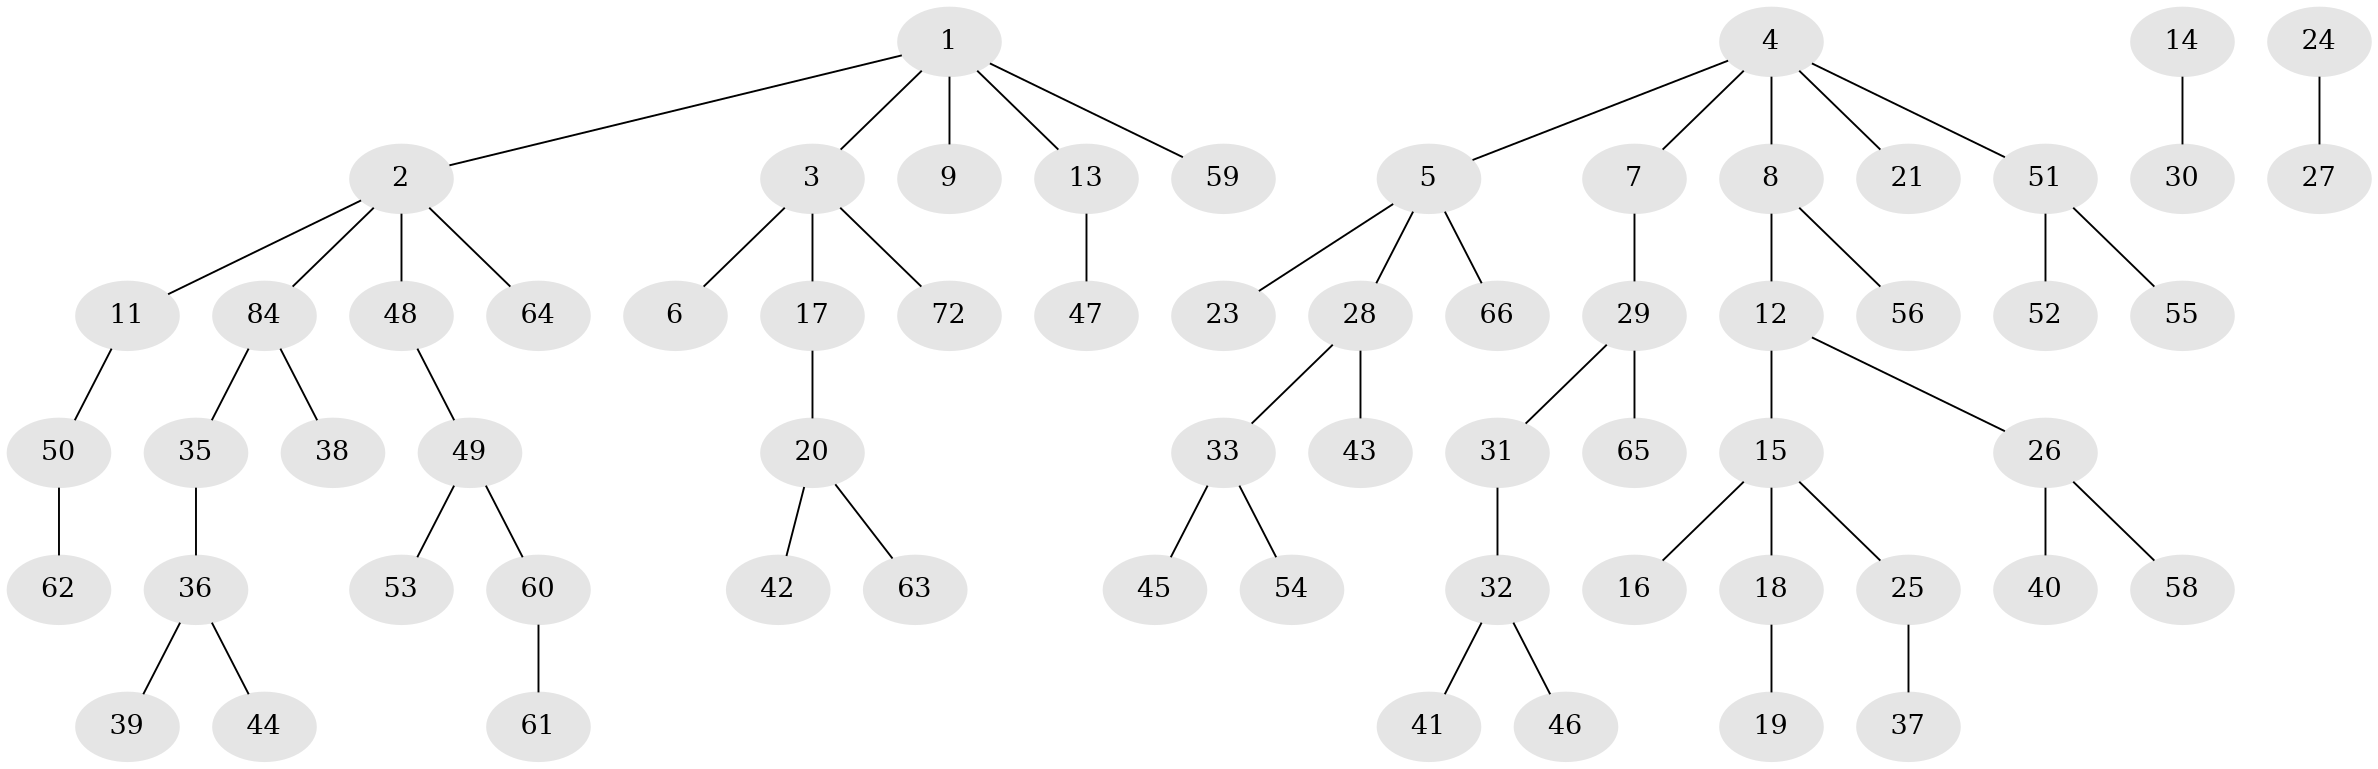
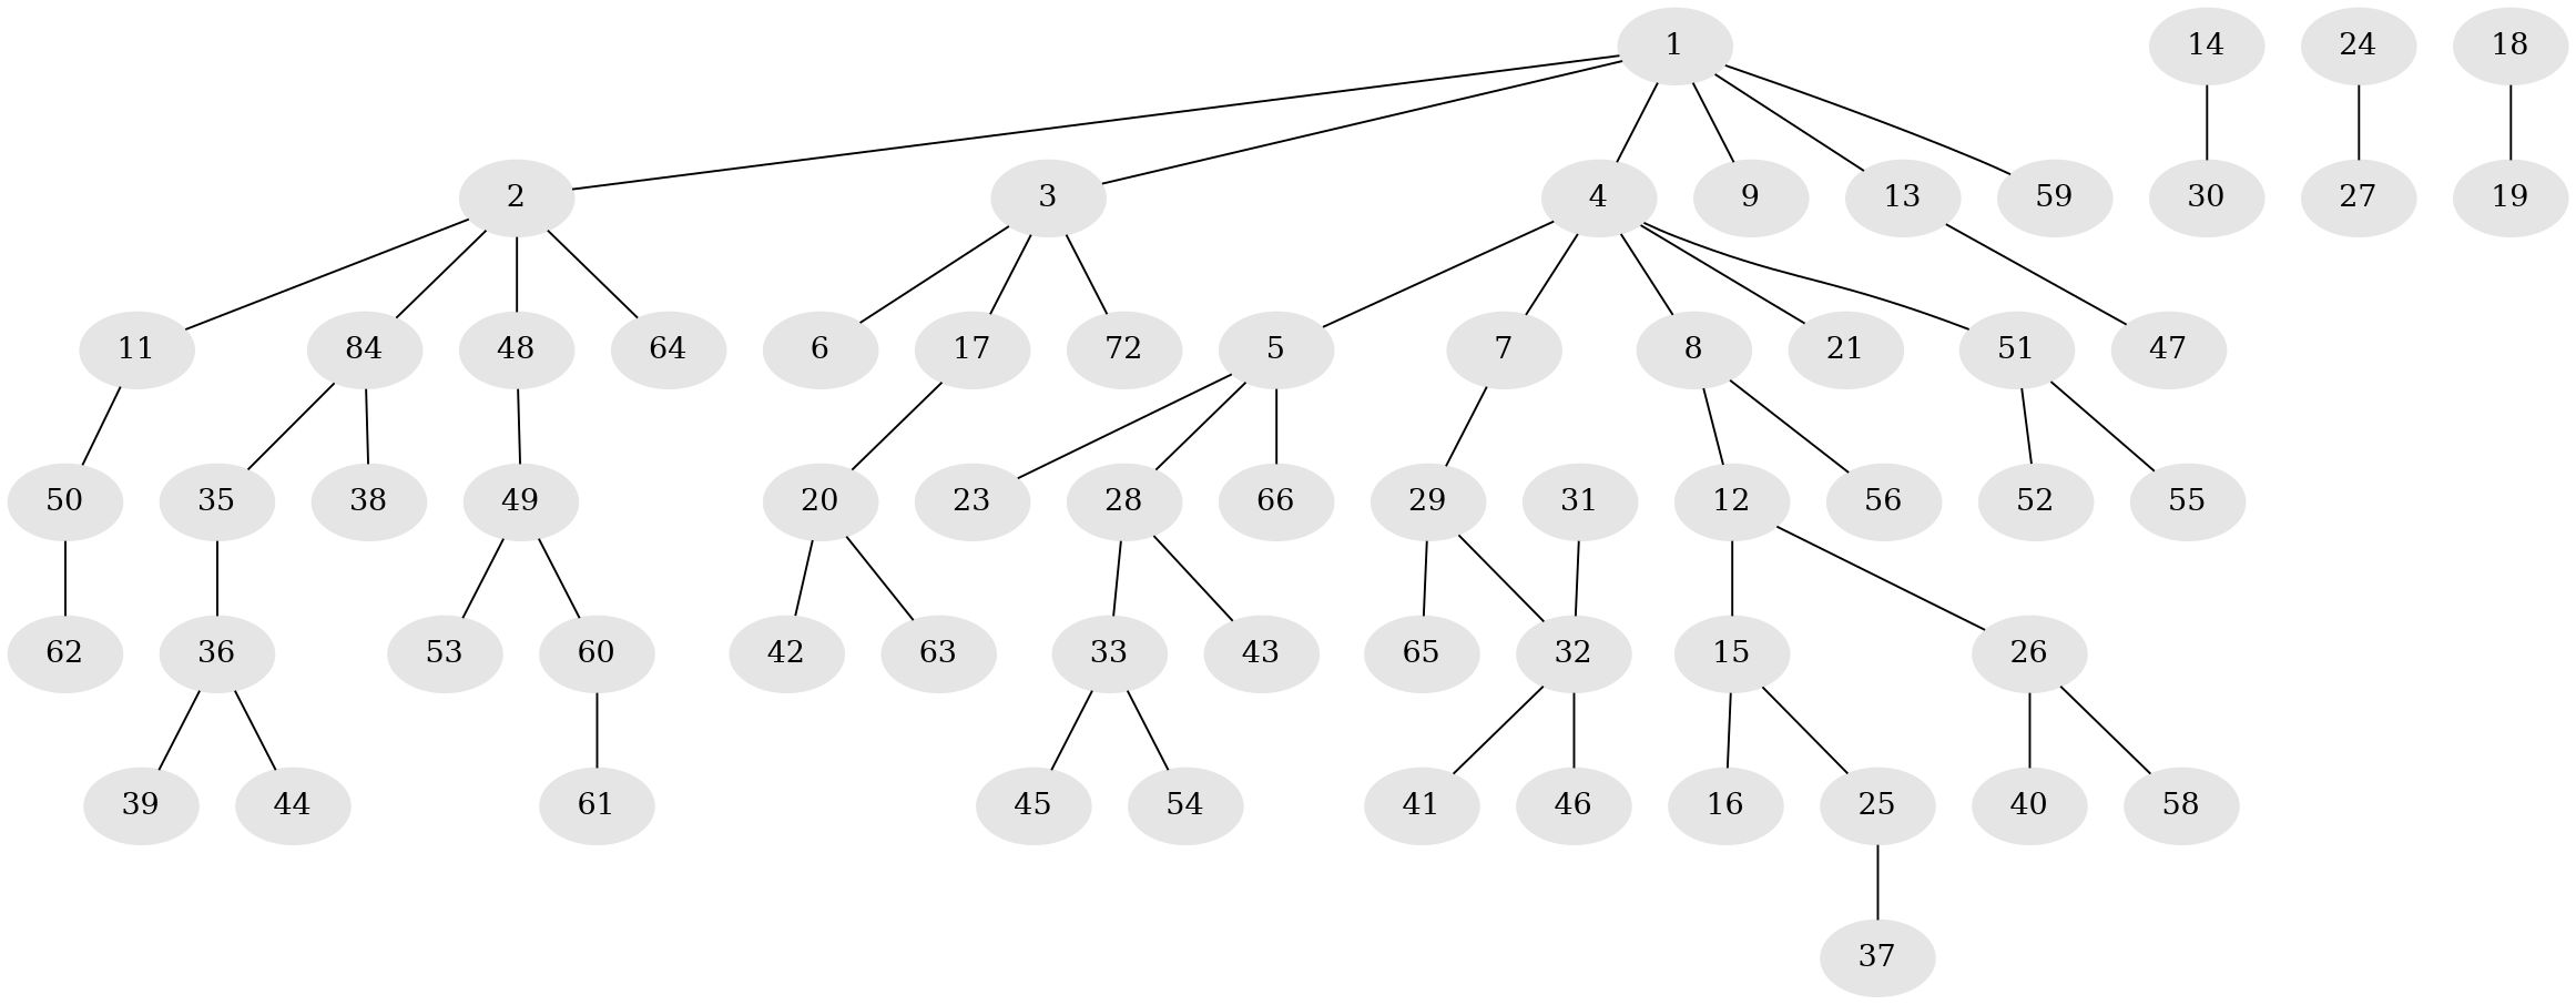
  graph {
    node [color=gray90 style=filled]
    1
    2
    3
    4
    9
    13
    59
    11
    n9 [label=84]
    48
    64
    6
    17
    n14 [label=72]
    5
    7
    8
    21
    51
    47
    50
    35
    38
    49
    20
    23
    28
    66
    29
    12
    56
    52
    55
    33
    43
    31
    65
    15
    26
    14
    30
    24
    27
    62
    16
    18
    25
    40
    58
    19
    37
    42
    63
    45
    54
    32
    41
    46
    36
    39
    44
    53
    60
    61
    1 -- 2
    1 -- 3
+   1 -- 4
    1 -- 9
    1 -- 13
    1 -- 59
    2 -- 11
    2 -- n9
    2 -- 48
    2 -- 64
    3 -- 6
    3 -- 17
    3 -- n14
    4 -- 5
    4 -- 7
    4 -- 8
    4 -- 21
    4 -- 51
    13 -- 47
    11 -- 50
    n9 -- 35
    n9 -- 38
    48 -- 49
    17 -- 20
    5 -- 23
    5 -- 28
    5 -- 66
    7 -- 29
    8 -- 12
    8 -- 56
    51 -- 52
    51 -- 55
    50 -- 62
    35 -- 36
    49 -- 53
    49 -- 60
    20 -- 42
    20 -- 63
    28 -- 33
    28 -- 43
-   29 -- 31
+   29 -- 32
    29 -- 65
    12 -- 15
    12 -- 26
    33 -- 45
    33 -- 54
    31 -- 32
    15 -- 16
-   15 -- 18
    15 -- 25
    26 -- 40
    26 -- 58
    14 -- 30
    24 -- 27
    18 -- 19
    25 -- 37
    32 -- 41
    32 -- 46
    36 -- 39
    36 -- 44
    60 -- 61
  }
